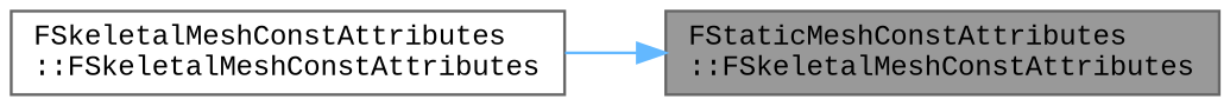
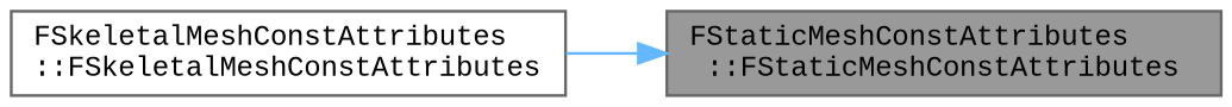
  digraph {
    rankdir=RL
    fontname="Liberation Mono"
    node [fontname="Liberation Mono" fontsize=10 shape=box style=filled]
-   n1 [color=gray40 fillcolor=grey60 fontcolor=black height=0.2 label="FStaticMeshConstAttributes\l::FSkeletalMeshConstAttributes" width=0.4]
+   n1 [color=gray40 fillcolor=grey60 fontcolor=black height=0.2 label="FStaticMeshConstAttributes\l::FStaticMeshConstAttributes" width=0.4]
    n2 [color=grey40 fillcolor=white height=0.2 label="FSkeletalMeshConstAttributes\l::FSkeletalMeshConstAttributes" width=0.4]
    n1 -> n2 [color=steelblue1 dir=back fontname="Liberation Mono" fontsize=10 labelfontname=Helvetica labelfontsize=10 style=solid]
  }
